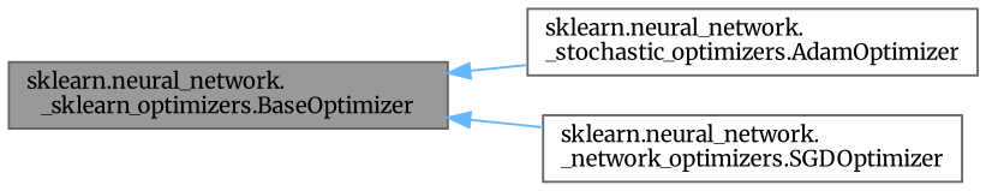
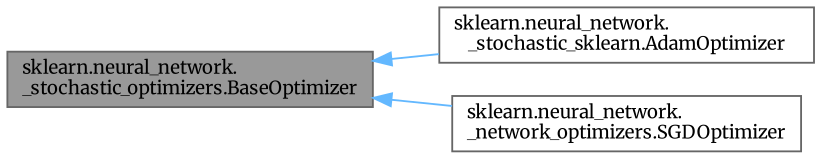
  digraph {
    fontname=Merriweather
    rankdir=LR
    node [color=gray40 fillcolor=white fontname=Merriweather fontsize=10 shape=box style=filled]
    edge [color=steelblue1 dir=back fontname=Merriweather fontsize=10 labelfontname=Helvetica labelfontsize=10 style=solid]
-   n1 [fillcolor=grey60 fontcolor=black height=0.2 label="sklearn.neural_network.\l_sklearn_optimizers.BaseOptimizer" width=0.4]
-   n2 [height=0.2 label="sklearn.neural_network.\l_stochastic_optimizers.AdamOptimizer" width=0.4]
+   n1 [fillcolor=grey60 fontcolor=black height=0.2 label="sklearn.neural_network.\l_stochastic_optimizers.BaseOptimizer" width=0.4]
+   n2 [height=0.2 label="sklearn.neural_network.\l_stochastic_sklearn.AdamOptimizer" width=0.4]
    n3 [height=0.2 label="sklearn.neural_network.\l_network_optimizers.SGDOptimizer" width=0.4]
    n1 -> n2
    n1 -> n3
  }
